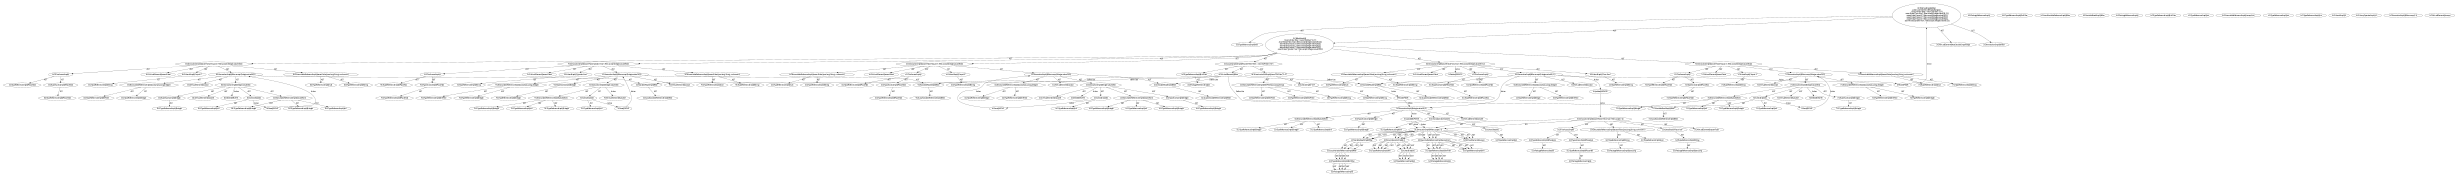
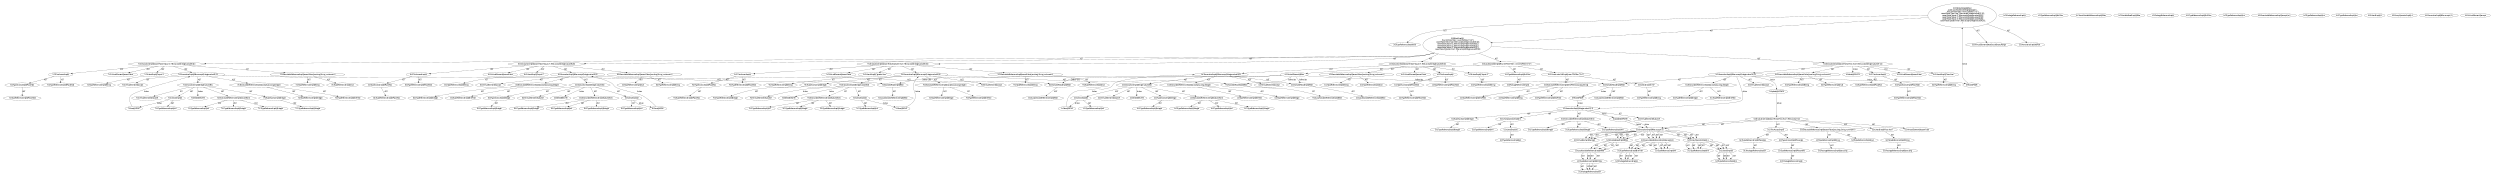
  digraph {
    fontname="IBM Plex Sans"
    node [fontname="IBM Plex Sans" shape=ellipse]
    edge [fontname="IBM Plex Sans"]
    n1 [label="3:CtTypeReferenceImpl@void"]
    n2 [label="3:CtVirtualElement@testDecideEmptyRange"]
    n3 [label="4:CtTypeReferenceImpl@IntFilter"]
    n4 [label="4:CtPackageReferenceImpl@"]
    n5 [label="4:CtExecutableReferenceImpl@CSVFilter(java.lang.String)"]
    n6 [label="4:CtTypeReferenceImpl@CSVFilter"]
    n7 [label="4:CtTypeReferenceImpl@CSVFilter"]
    n8 [label="4:CtTypeReferenceImpl@String"]
    n9 [label="4:CtLiteralImpl@\"2-0\""]
    n10 [label="4:CtTypeReferenceImpl@String"]
    n11 [label="4:CtConstructorCallImpl@new CSVFilter(\"2-0\")"]
    n12 [label="4:CtVirtualElement@filter"]
    n13 [label="5:CtVariableReadImpl@filter"]
    n14 [label="6:CtVariableReadImpl@filter"]
    n15 [label="7:CtVariableReadImpl@filter"]
    n16 [label="8:CtVariableReadImpl@filter"]
    n17 [label="9:CtVariableReadImpl@filter"]
    n18 [label="5:CtLocalVariableReferenceImpl@filter"]
    n19 [label="5:Move@MOVE"]
    n20 [label="6:CtLocalVariableReferenceImpl@filter"]
    n21 [label="7:CtLocalVariableReferenceImpl@filter"]
    n22 [label="8:CtLocalVariableReferenceImpl@filter"]
    n23 [label="9:CtLocalVariableReferenceImpl@filter"]
    n24 [label="4:CtLocalVariableImpl@final IntFilter filter = new CSVFilter(\"2-0\")"]
    n25 [label="5:CtExecutableReferenceImpl@assertFalse(java.lang.String,<unknown>)"]
    n26 [label="5:CtTypeReferenceImpl@String"]
    n27 [label="5:CtTypeReferenceImpl@null"]
    n28 [label="5:CtVirtualElement@assertFalse"]
    n29 [label="5:CtTypeAccessImpl@PlaceHold"]
    n30 [label="5:CtTypeReferenceImpl@PlaceHold"]
    n31 [label="5:CtThisAccessImpl@"]
    n32 [label="5:CtTypeReferenceImpl@PlaceHold"]
    n33 [label="5:CtLiteralImpl@\"less than\""]
    n34 [label="5:CtTypeReferenceImpl@String"]
    n35 [label="5:CtExecutableReferenceImpl@accept(java.lang.Integer)"]
    n36 [label="5:CtTypeReferenceImpl@IntFilter"]
    n37 [label="5:CtTypeReferenceImpl@Integer"]
    n38 [label="5:CtVirtualElement@accept"]
    n39 [label="5:CtInvocationImpl@Integer.valueOf(-1)"]
    n40 [label="5:CtExecutableReferenceImpl@valueOf(int)"]
    n41 [label="5:CtTypeReferenceImpl@Integer"]
    n42 [label="5:CtTypeReferenceImpl@Integer"]
    n43 [label="5:CtTypeReferenceImpl@int"]
    n44 [label="5:CtVirtualElement@valueOf"]
    n45 [label="5:CtTypeAccessImpl@Integer"]
    n46 [label="5:CtTypeReferenceImpl@Integer"]
    n47 [label="5:CtLiteralImpl@1"]
    n48 [label="5:CtTypeReferenceImpl@int"]
    n49 [label="5:CtUnaryOperatorImpl@-1"]
    n50 [label="5:CtTypeReferenceImpl@int"]
    n51 [label="5:Update@UPDATE"]
    n52 [label="5:CtInvocationImpl@filter.accept(-1)"]
    n53 [label="5:CtInvocationImpl@filter.accept(Integer.valueOf(-1))"]
    n54 [label="5:Update@UPDATE"]
    n55 [label="5:Move@MOVE"]
    n56 [label="5:CtInvocationImpl@assertFalse(\"less than\", filter.accept(-1))"]
    n57 [label="3:CtMethodImpl@@Test\npublic void testDecideEmptyRange() \{\n    final IntFilter filter = new CSVFilter(\"2-0\");\n    assertFalse(\"less than\", filter.accept(Integer.valueOf(-1)));\n    assertFalse(\"equal 0\", filter.accept(Integer.valueOf(0)));\n    assertFalse(\"equal 1\", filter.accept(Integer.valueOf(1)));\n    assertFalse(\"equal 2\", filter.accept(Integer.valueOf(2)));\n    assertFalse(\"greater than\", filter.accept(Integer.valueOf(3)));\n\}"]
    n58 [label="5:CtInvocationImpl@assertFalse(\"less than\", filter.accept(Integer.valueOf(-1)))"]
    n59 [label="5:Delete@DELETE"]
    n60 [label="6:CtExecutableReferenceImpl@assertFalse(java.lang.String,<unknown>)"]
    n61 [label="6:CtTypeReferenceImpl@String"]
    n62 [label="6:CtTypeReferenceImpl@null"]
    n63 [label="6:CtVirtualElement@assertFalse"]
    n64 [label="6:CtTypeAccessImpl@PlaceHold"]
    n65 [label="6:CtTypeReferenceImpl@PlaceHold"]
    n66 [label="6:CtThisAccessImpl@"]
    n67 [label="6:CtTypeReferenceImpl@PlaceHold"]
    n68 [label="6:CtLiteralImpl@\"equal 0\""]
    n69 [label="6:CtTypeReferenceImpl@String"]
    n70 [label="6:CtExecutableReferenceImpl@accept(java.lang.Integer)"]
    n71 [label="6:CtTypeReferenceImpl@IntFilter"]
    n72 [label="6:CtTypeReferenceImpl@Integer"]
    n73 [label="6:CtVirtualElement@accept"]
    n74 [label="6:CtExecutableReferenceImpl@valueOf(int)"]
    n75 [label="6:CtTypeReferenceImpl@Integer"]
    n76 [label="6:CtTypeReferenceImpl@Integer"]
    n77 [label="6:CtTypeReferenceImpl@int"]
    n78 [label="6:CtVirtualElement@valueOf"]
    n79 [label="6:CtTypeAccessImpl@Integer"]
    n80 [label="6:CtTypeReferenceImpl@Integer"]
    n81 [label="6:CtLiteralImpl@0"]
    n82 [label="6:CtTypeReferenceImpl@int"]
    n83 [label="6:Move@MOVE"]
    n84 [label="6:CtInvocationImpl@filter.accept(Integer.valueOf(0))"]
    n85 [label="6:CtInvocationImpl@Integer.valueOf(0)"]
    n86 [label="6:Delete@DELETE"]
    n87 [label="6:CtInvocationImpl@assertFalse(\"equal 0\", filter.accept(Integer.valueOf(0)))"]
    n88 [label="7:CtExecutableReferenceImpl@assertFalse(java.lang.String,<unknown>)"]
    n89 [label="7:CtTypeReferenceImpl@String"]
    n90 [label="7:CtTypeReferenceImpl@null"]
    n91 [label="7:CtVirtualElement@assertFalse"]
    n92 [label="7:CtTypeAccessImpl@PlaceHold"]
    n93 [label="7:CtTypeReferenceImpl@PlaceHold"]
    n94 [label="7:CtThisAccessImpl@"]
    n95 [label="7:CtTypeReferenceImpl@PlaceHold"]
    n96 [label="7:CtLiteralImpl@\"equal 1\""]
    n97 [label="7:CtTypeReferenceImpl@String"]
    n98 [label="7:CtExecutableReferenceImpl@accept(java.lang.Integer)"]
    n99 [label="7:CtTypeReferenceImpl@IntFilter"]
    n100 [label="7:CtTypeReferenceImpl@Integer"]
    n101 [label="7:CtVirtualElement@accept"]
    n102 [label="7:CtExecutableReferenceImpl@valueOf(int)"]
    n103 [label="7:CtTypeReferenceImpl@Integer"]
    n104 [label="7:CtTypeReferenceImpl@Integer"]
    n105 [label="7:CtTypeReferenceImpl@int"]
    n106 [label="7:CtVirtualElement@valueOf"]
    n107 [label="7:CtTypeAccessImpl@Integer"]
    n108 [label="7:CtTypeReferenceImpl@Integer"]
    n109 [label="7:CtLiteralImpl@1"]
    n110 [label="7:CtTypeReferenceImpl@int"]
    n111 [label="7:Move@MOVE"]
    n112 [label="7:CtInvocationImpl@filter.accept(Integer.valueOf(1))"]
    n113 [label="7:CtInvocationImpl@Integer.valueOf(1)"]
    n114 [label="7:Delete@DELETE"]
    n115 [label="7:CtInvocationImpl@assertFalse(\"equal 1\", filter.accept(Integer.valueOf(1)))"]
    n116 [label="8:CtExecutableReferenceImpl@assertFalse(java.lang.String,<unknown>)"]
    n117 [label="8:CtTypeReferenceImpl@String"]
    n118 [label="8:CtTypeReferenceImpl@null"]
    n119 [label="8:CtVirtualElement@assertFalse"]
    n120 [label="8:CtTypeAccessImpl@PlaceHold"]
    n121 [label="8:CtTypeReferenceImpl@PlaceHold"]
    n122 [label="8:CtThisAccessImpl@"]
    n123 [label="8:CtTypeReferenceImpl@PlaceHold"]
    n124 [label="8:CtLiteralImpl@\"equal 2\""]
    n125 [label="8:CtTypeReferenceImpl@String"]
    n126 [label="8:CtExecutableReferenceImpl@accept(java.lang.Integer)"]
    n127 [label="8:CtTypeReferenceImpl@IntFilter"]
    n128 [label="8:CtTypeReferenceImpl@Integer"]
    n129 [label="8:CtVirtualElement@accept"]
    n130 [label="8:CtExecutableReferenceImpl@valueOf(int)"]
    n131 [label="8:CtTypeReferenceImpl@Integer"]
    n132 [label="8:CtTypeReferenceImpl@Integer"]
    n133 [label="8:CtTypeReferenceImpl@int"]
    n134 [label="8:CtVirtualElement@valueOf"]
    n135 [label="8:CtTypeAccessImpl@Integer"]
    n136 [label="8:CtTypeReferenceImpl@Integer"]
    n137 [label="8:CtLiteralImpl@2"]
    n138 [label="8:CtTypeReferenceImpl@int"]
    n139 [label="8:Move@MOVE"]
    n140 [label="8:CtInvocationImpl@filter.accept(Integer.valueOf(2))"]
    n141 [label="8:CtInvocationImpl@Integer.valueOf(2)"]
    n142 [label="8:Delete@DELETE"]
    n143 [label="8:CtInvocationImpl@assertFalse(\"equal 2\", filter.accept(Integer.valueOf(2)))"]
    n144 [label="9:CtExecutableReferenceImpl@assertFalse(java.lang.String,<unknown>)"]
    n145 [label="9:CtTypeReferenceImpl@String"]
    n146 [label="9:CtTypeReferenceImpl@null"]
    n147 [label="9:CtVirtualElement@assertFalse"]
    n148 [label="9:CtTypeAccessImpl@PlaceHold"]
    n149 [label="9:CtTypeReferenceImpl@PlaceHold"]
    n150 [label="9:CtThisAccessImpl@"]
    n151 [label="9:CtTypeReferenceImpl@PlaceHold"]
    n152 [label="9:CtLiteralImpl@\"greater than\""]
    n153 [label="9:CtTypeReferenceImpl@String"]
    n154 [label="9:CtExecutableReferenceImpl@accept(java.lang.Integer)"]
    n155 [label="9:CtTypeReferenceImpl@IntFilter"]
    n156 [label="9:CtTypeReferenceImpl@Integer"]
    n157 [label="9:CtVirtualElement@accept"]
    n158 [label="9:CtExecutableReferenceImpl@valueOf(int)"]
    n159 [label="9:CtTypeReferenceImpl@Integer"]
    n160 [label="9:CtTypeReferenceImpl@Integer"]
    n161 [label="9:CtTypeReferenceImpl@int"]
    n162 [label="9:CtVirtualElement@valueOf"]
    n163 [label="9:CtTypeAccessImpl@Integer"]
    n164 [label="9:CtTypeReferenceImpl@Integer"]
    n165 [label="9:CtLiteralImpl@3"]
    n166 [label="9:CtTypeReferenceImpl@int"]
    n167 [label="9:Move@MOVE"]
    n168 [label="9:CtInvocationImpl@filter.accept(Integer.valueOf(3))"]
    n169 [label="9:CtInvocationImpl@Integer.valueOf(3)"]
+   n170 [label="9:Delete@DELETE"]
    n171 [label="9:CtInvocationImpl@assertFalse(\"greater than\", filter.accept(Integer.valueOf(3)))"]
    n172 [label="3:CtBlockImpl@\{\n    final IntFilter filter = new CSVFilter(\"2-0\");\n    assertFalse(\"less than\", filter.accept(Integer.valueOf(-1)));\n    assertFalse(\"equal 0\", filter.accept(Integer.valueOf(0)));\n    assertFalse(\"equal 1\", filter.accept(Integer.valueOf(1)));\n    assertFalse(\"equal 2\", filter.accept(Integer.valueOf(2)));\n    assertFalse(\"greater than\", filter.accept(Integer.valueOf(3)));\n\}"]
    n173 [label="2:CtAnnotationImpl@@Test"]
    n174 [label="5:CtThisAccessImpl@"]
    n175 [label="5:CtExecutableReferenceImpl@assertFalse(java.lang.String,<unknown>)"]
    n176 [label="5:CtLiteralImpl@\"less than\""]
    n177 [label="5:CtVirtualElement@assertFalse"]
    n178 [label="5:CtPackageReferenceImpl@"]
    n179 [label="5:CtTypeReferenceImpl@PlaceHold"]
    n180 [label="5:CtPackageReferenceImpl@"]
    n181 [label="5:CtTypeReferenceImpl@PlaceHold"]
    n182 [label="5:CtTypeAccessImpl@PlaceHold"]
    n183 [label="5:CtPackageReferenceImpl@java.lang"]
    n184 [label="5:CtTypeReferenceImpl@String"]
    n185 [label="5:CtTypeReferenceImpl@null"]
    n186 [label="5:CtPackageReferenceImpl@java.lang"]
    n187 [label="5:CtTypeReferenceImpl@String"]
    n188 [label="5:CtPackageReferenceImpl@"]
    n189 [label="5:CtTypeReferenceImpl@IntFilter"]
    n190 [label="5:CtLocalVariableReferenceImpl@filter"]
    n191 [label="5:CtVariableReadImpl@filter"]
    n192 [label="5:CtPackageReferenceImpl@"]
    n193 [label="5:CtTypeReferenceImpl@IntFilter"]
    n194 [label="5:CtTypeReferenceImpl@int"]
    n195 [label="5:CtExecutableReferenceImpl@accept(int)"]
    n196 [label="5:CtTypeReferenceImpl@int"]
    n197 [label="5:CtTypeReferenceImpl@int"]
    n198 [label="5:CtLiteralImpl@1"]
    n199 [label="5:CtUnaryOperatorImpl@-1"]
    n200 [label="5:CtInvocationImpl@filter.accept(-1)"]
    n201 [label="5:CtVirtualElement@accept"]
    n202 [label="5:CtVariableReadImpl@filter"]
    n203 [label="5:CtExecutableReferenceImpl@accept(int)"]
    n204 [label="5:CtUnaryOperatorImpl@-1"]
    n205 [label="5:CtVirtualElement@accept"]
    n206 [label="5:CtPackageReferenceImpl@"]
    n207 [label="5:CtTypeReferenceImpl@IntFilter"]
    n208 [label="5:CtLocalVariableReferenceImpl@filter"]
    n209 [label="5:CtPackageReferenceImpl@"]
    n210 [label="5:CtTypeReferenceImpl@IntFilter"]
    n211 [label="5:CtTypeReferenceImpl@int"]
    n212 [label="5:CtTypeReferenceImpl@int"]
    n213 [label="5:CtTypeReferenceImpl@int"]
    n214 [label="5:CtLiteralImpl@1"]
    n3 -> n4 [label=AST]
    n5 -> n6 [label=AST]
    n5 -> n7 [label=AST]
    n5 -> n8 [label=AST]
    n9 -> n10 [label=AST]
    n11 -> n5 [label=AST]
    n11 -> n9 [label=AST]
    n12 -> n13 [label="Define-Use"]
    n12 -> n14 [label="Define-Use"]
    n12 -> n15 [label="Define-Use"]
    n12 -> n16 [label="Define-Use"]
    n12 -> n17 [label="Define-Use"]
    n13 -> n18 [label=AST]
    n13 -> n19 [label=Action]
    n14 -> n20 [label=AST]
    n15 -> n21 [label=AST]
    n16 -> n22 [label=AST]
    n17 -> n23 [label=AST]
    n19 -> n39 [label=Action]
    n24 -> n3 [label=AST]
    n24 -> n11 [label=AST]
    n24 -> n12 [label=AST]
    n25 -> n26 [label=AST]
    n25 -> n27 [label=AST]
    n29 -> n30 [label=AST]
    n31 -> n29 [label=AST]
    n31 -> n32 [label=AST]
    n33 -> n34 [label=AST]
    n35 -> n36 [label=AST]
    n35 -> n37 [label=AST]
    n39 -> n40 [label=AST]
    n39 -> n44 [label=AST]
    n39 -> n45 [label=AST]
    n39 -> n49 [label=AST]
    n39 -> n51 [label=Action]
    n40 -> n41 [label=AST]
    n40 -> n42 [label=AST]
    n40 -> n43 [label=AST]
    n45 -> n46 [label=AST]
    n47 -> n48 [label=AST]
    n49 -> n47 [label=AST]
    n49 -> n50 [label=AST]
    n51 -> n52 [label=Action]
    n51 -> n52 [label=Action]
    n52 -> n202 [label=AST]
    n52 -> n202 [label=AST]
    n52 -> n202 [label=AST]
    n52 -> n202 [label=AST]
    n52 -> n203 [label=AST]
    n52 -> n203 [label=AST]
    n52 -> n203 [label=AST]
    n52 -> n203 [label=AST]
    n52 -> n204 [label=AST]
    n52 -> n204 [label=AST]
    n52 -> n204 [label=AST]
    n52 -> n204 [label=AST]
    n52 -> n205 [label=AST]
    n52 -> n205 [label=AST]
    n52 -> n205 [label=AST]
    n52 -> n205 [label=AST]
    n53 -> n13 [label=AST]
    n53 -> n35 [label=AST]
    n53 -> n38 [label=AST]
    n53 -> n39 [label=Action]
    n53 -> n54 [label=Action]
    n53 -> n55 [label=Action]
    n54 -> n56 [label=Action]
    n55 -> n57 [label=Action]
    n56 -> n52 [label=AST]
    n56 -> n52 [label=AST]
    n56 -> n174 [label=AST]
    n56 -> n175 [label=AST]
    n56 -> n176 [label=AST]
    n56 -> n177 [label=AST]
    n57 -> n1 [label=AST]
    n57 -> n2 [label=AST]
    n57 -> n172 [label=AST]
    n57 -> n173 [label=AST]
    n58 -> n25 [label=AST]
    n58 -> n28 [label=AST]
    n58 -> n31 [label=AST]
    n58 -> n33 [label=AST]
    n58 -> n53 [label=AST]
    n58 -> n59 [label=Action]
    n60 -> n61 [label=AST]
    n60 -> n62 [label=AST]
    n64 -> n65 [label=AST]
    n66 -> n64 [label=AST]
    n66 -> n67 [label=AST]
    n68 -> n69 [label=AST]
    n70 -> n71 [label=AST]
    n70 -> n72 [label=AST]
    n74 -> n75 [label=AST]
    n74 -> n76 [label=AST]
    n74 -> n77 [label=AST]
    n79 -> n80 [label=AST]
    n81 -> n82 [label=AST]
    n81 -> n83 [label=Action]
    n83 -> n84 [label=Action]
    n84 -> n14 [label=AST]
    n84 -> n70 [label=AST]
    n84 -> n73 [label=AST]
    n84 -> n85 [label=AST]
    n85 -> n74 [label=AST]
    n85 -> n78 [label=AST]
    n85 -> n79 [label=AST]
    n85 -> n81 [label=AST]
    n85 -> n86 [label=Action]
    n87 -> n60 [label=AST]
    n87 -> n63 [label=AST]
    n87 -> n66 [label=AST]
    n87 -> n68 [label=AST]
    n87 -> n84 [label=AST]
    n88 -> n89 [label=AST]
    n88 -> n90 [label=AST]
    n92 -> n93 [label=AST]
    n94 -> n92 [label=AST]
    n94 -> n95 [label=AST]
    n96 -> n97 [label=AST]
    n98 -> n99 [label=AST]
    n98 -> n100 [label=AST]
    n102 -> n103 [label=AST]
    n102 -> n104 [label=AST]
    n102 -> n105 [label=AST]
    n107 -> n108 [label=AST]
    n109 -> n110 [label=AST]
    n109 -> n111 [label=Action]
    n111 -> n112 [label=Action]
-   n109 -> n15 [label=AST]
+   n112 -> n15 [label=AST]
    n112 -> n98 [label=AST]
    n112 -> n101 [label=AST]
    n112 -> n113 [label=AST]
    n113 -> n102 [label=AST]
    n113 -> n106 [label=AST]
    n113 -> n107 [label=AST]
    n113 -> n109 [label=AST]
    n113 -> n114 [label=Action]
    n115 -> n88 [label=AST]
    n115 -> n91 [label=AST]
    n115 -> n94 [label=AST]
    n115 -> n96 [label=AST]
    n115 -> n112 [label=AST]
    n116 -> n117 [label=AST]
    n116 -> n118 [label=AST]
    n120 -> n121 [label=AST]
    n122 -> n120 [label=AST]
    n122 -> n123 [label=AST]
    n124 -> n125 [label=AST]
    n126 -> n127 [label=AST]
    n126 -> n128 [label=AST]
    n130 -> n131 [label=AST]
    n130 -> n132 [label=AST]
    n130 -> n133 [label=AST]
    n135 -> n136 [label=AST]
    n137 -> n138 [label=AST]
    n137 -> n139 [label=Action]
    n139 -> n140 [label=Action]
    n140 -> n16 [label=AST]
    n140 -> n126 [label=AST]
    n140 -> n129 [label=AST]
    n140 -> n141 [label=AST]
    n141 -> n130 [label=AST]
    n141 -> n134 [label=AST]
    n141 -> n135 [label=AST]
    n141 -> n137 [label=AST]
    n141 -> n142 [label=Action]
    n143 -> n116 [label=AST]
    n143 -> n119 [label=AST]
    n143 -> n122 [label=AST]
    n143 -> n124 [label=AST]
    n143 -> n140 [label=AST]
    n144 -> n145 [label=AST]
    n144 -> n146 [label=AST]
    n148 -> n149 [label=AST]
    n150 -> n148 [label=AST]
    n150 -> n151 [label=AST]
    n152 -> n153 [label=AST]
    n154 -> n155 [label=AST]
    n154 -> n156 [label=AST]
    n158 -> n159 [label=AST]
    n158 -> n160 [label=AST]
    n158 -> n161 [label=AST]
    n163 -> n164 [label=AST]
    n165 -> n166 [label=AST]
    n165 -> n167 [label=Action]
    n167 -> n168 [label=Action]
    n168 -> n17 [label=AST]
    n168 -> n154 [label=AST]
    n168 -> n157 [label=AST]
    n168 -> n163 [label=AST]
    n168 -> n169 [label=AST]
    n169 -> n158 [label=AST]
    n169 -> n162 [label=Action]
    n169 -> n165 [label=AST]
+   n169 -> n170 [label=Action]
    n171 -> n144 [label=AST]
    n171 -> n147 [label=AST]
    n171 -> n150 [label=AST]
    n171 -> n152 [label=AST]
    n171 -> n168 [label=AST]
    n172 -> n24 [label=AST]
    n172 -> n58 [label=AST]
    n172 -> n87 [label=AST]
    n172 -> n115 [label=AST]
    n172 -> n143 [label=AST]
    n172 -> n171 [label=AST]
    n174 -> n179 [label=AST]
    n174 -> n182 [label=AST]
    n175 -> n184 [label=AST]
    n175 -> n185 [label=AST]
    n176 -> n187 [label=AST]
    n179 -> n178 [label=AST]
    n181 -> n180 [label=AST]
    n182 -> n181 [label=AST]
    n184 -> n183 [label=AST]
    n187 -> n186 [label=AST]
    n202 -> n208 [label=AST]
    n202 -> n208 [label=AST]
    n202 -> n208 [label=AST]
    n202 -> n208 [label=AST]
    n203 -> n210 [label=AST]
    n203 -> n210 [label=AST]
    n203 -> n210 [label=AST]
    n203 -> n210 [label=AST]
    n203 -> n211 [label=AST]
    n203 -> n211 [label=AST]
    n203 -> n211 [label=AST]
    n203 -> n211 [label=AST]
    n204 -> n212 [label=AST]
    n204 -> n212 [label=AST]
    n204 -> n212 [label=AST]
    n204 -> n212 [label=AST]
    n204 -> n214 [label=AST]
    n204 -> n214 [label=AST]
    n204 -> n214 [label=AST]
    n204 -> n214 [label=AST]
    n207 -> n206 [label=AST]
    n207 -> n206 [label=AST]
    n207 -> n206 [label=AST]
    n207 -> n206 [label=AST]
    n208 -> n207 [label=AST]
    n208 -> n207 [label=AST]
    n208 -> n207 [label=AST]
    n208 -> n207 [label=AST]
    n210 -> n209 [label=AST]
    n210 -> n209 [label=AST]
    n210 -> n209 [label=AST]
    n210 -> n209 [label=AST]
    n214 -> n213 [label=AST]
    n214 -> n213 [label=AST]
    n214 -> n213 [label=AST]
    n214 -> n213 [label=AST]
  }
